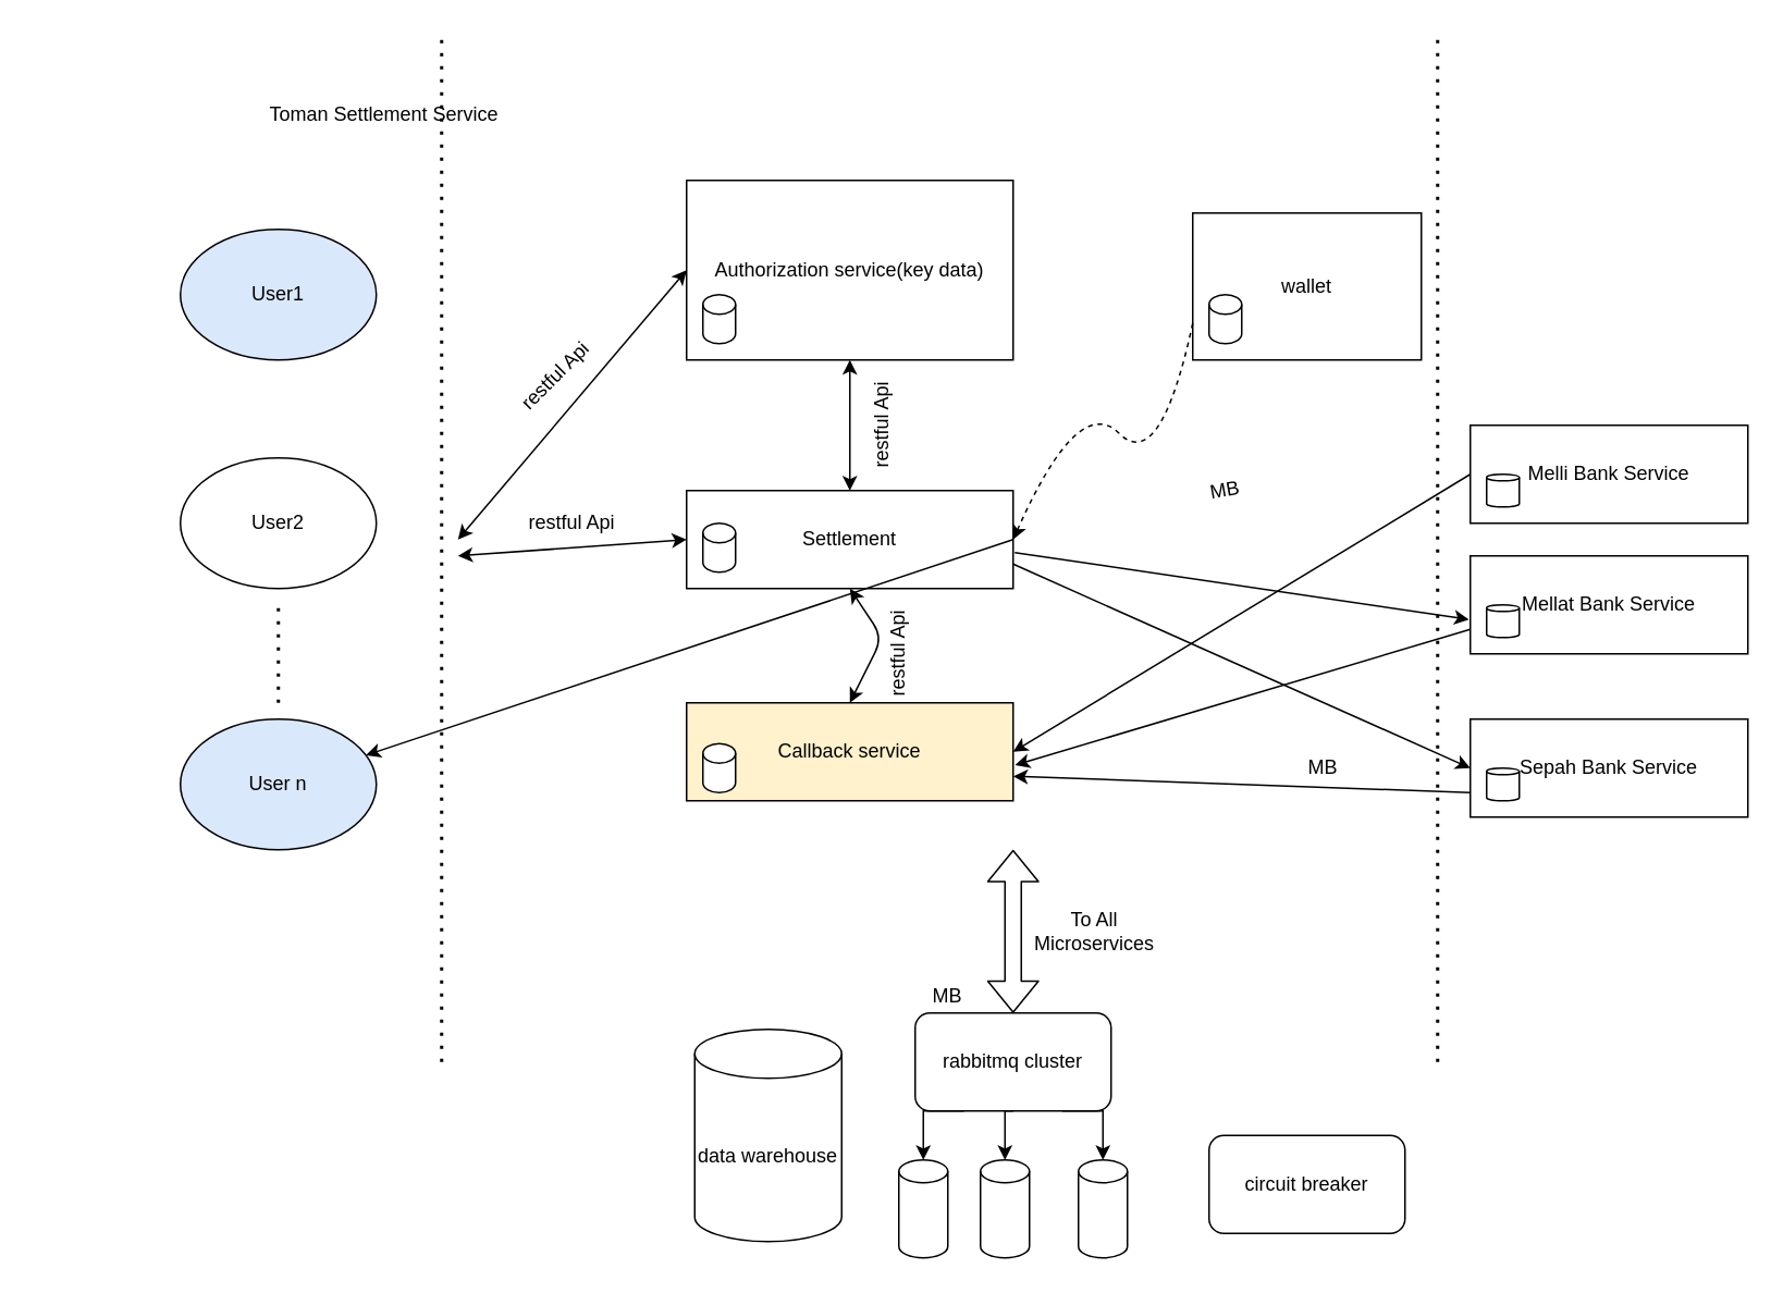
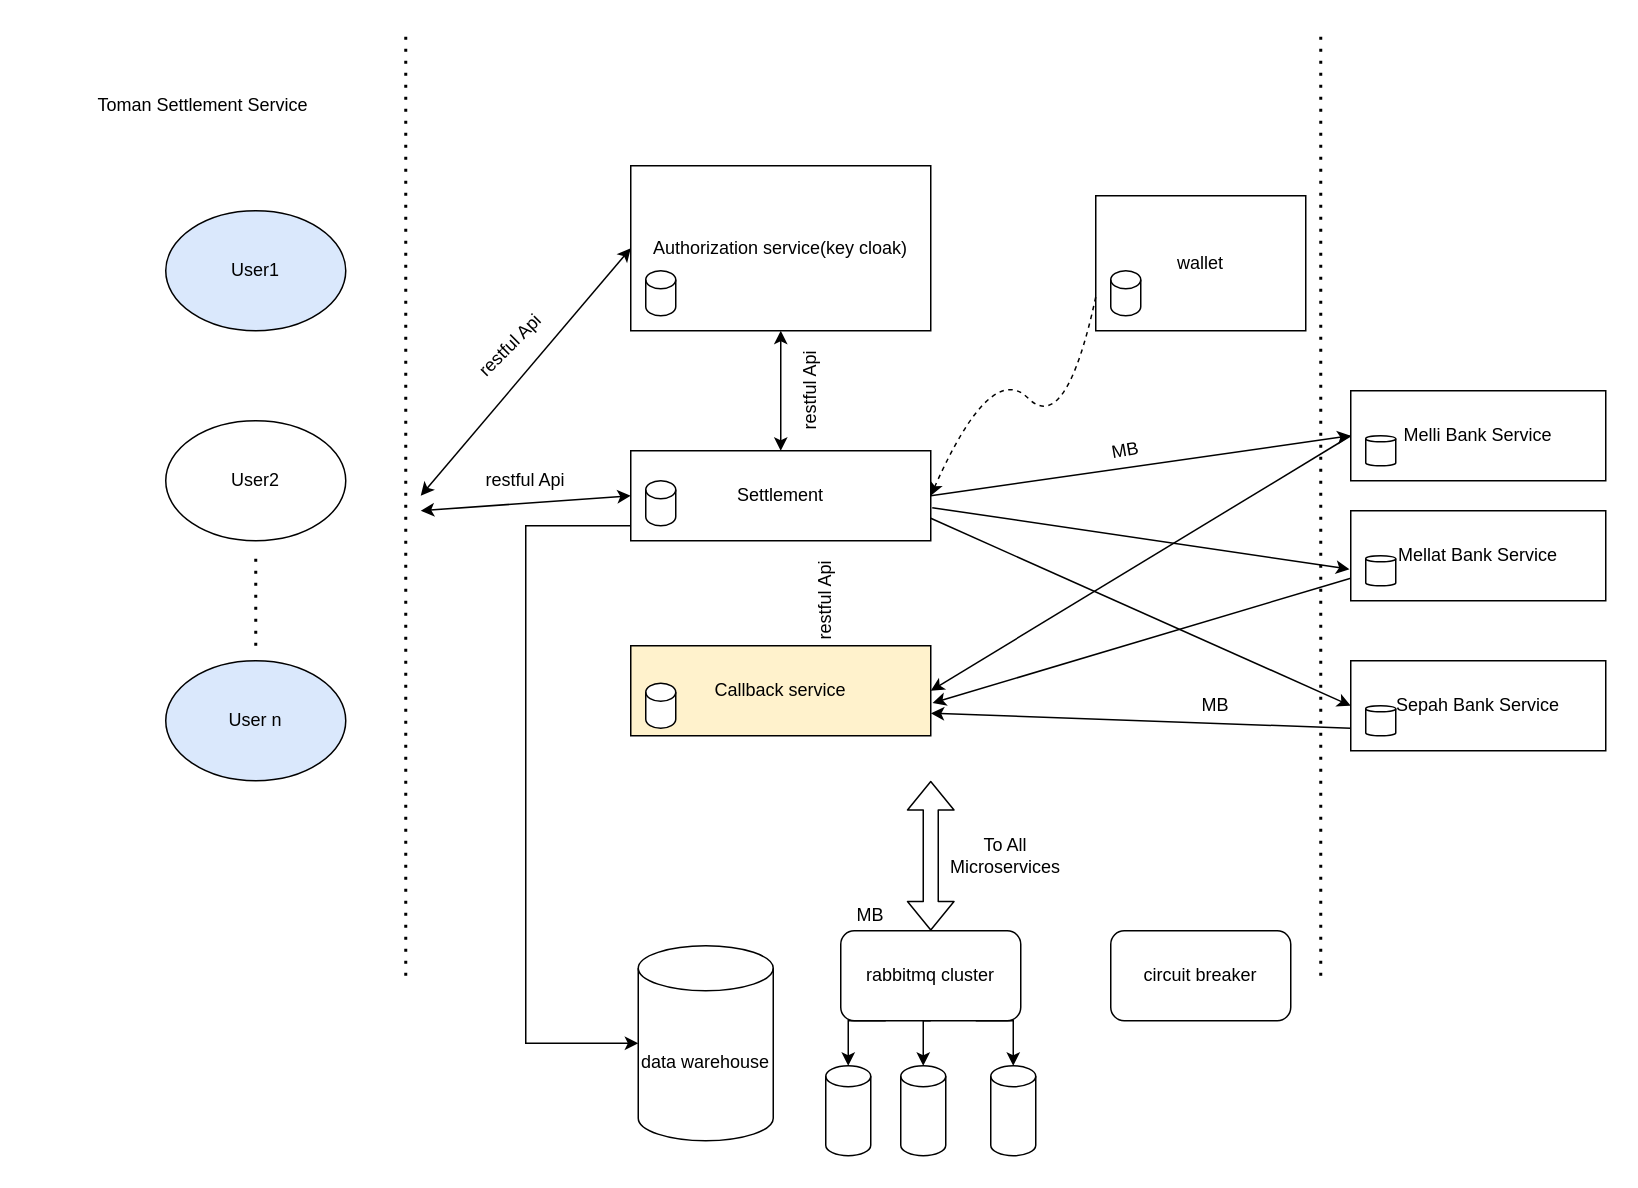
  <mxCell id="0" />
  <mxCell id="1" parent="0" />
- <mxCell id="2" value="Authorization service(key data)" style="rounded=0;whiteSpace=wrap;html=1;" parent="1" vertex="1"><mxGeometry x="420" y="110" width="200" height="110" as="geometry" /></mxCell>
+ <mxCell id="2" value="Authorization service(key cloak)" style="rounded=0;whiteSpace=wrap;html=1;" parent="1" vertex="1"><mxGeometry x="420" y="110" width="200" height="110" as="geometry" /></mxCell>
+ <mxCell id="3" style="edgeStyle=orthogonalEdgeStyle;rounded=0;orthogonalLoop=1;jettySize=auto;html=1;exitX=0;exitY=0.5;exitDx=0;exitDy=0;entryX=0;entryY=0.5;entryDx=0;entryDy=0;entryPerimeter=0;" edge="1" parent="1" source="4" target="35"><mxGeometry relative="1" as="geometry"><Array as="points"><mxPoint x="420" y="350" /><mxPoint x="350" y="350" /><mxPoint x="350" y="695" /></Array></mxGeometry></mxCell>
  <mxCell id="4" value="Settlement" style="rounded=0;whiteSpace=wrap;html=1;" parent="1" vertex="1"><mxGeometry x="420" y="300" width="200" height="60" as="geometry" /></mxCell>
  <mxCell id="5" value="Callback service " style="rounded=0;whiteSpace=wrap;html=1;fillColor=#fff2cc;" parent="1" vertex="1"><mxGeometry x="420" y="430" width="200" height="60" as="geometry" /></mxCell>
  <mxCell id="6" value="Melli Bank Service" style="rounded=0;whiteSpace=wrap;html=1;" parent="1" vertex="1"><mxGeometry x="900" y="260" width="170" height="60" as="geometry" /></mxCell>
  <mxCell id="7" value="Mellat Bank Service" style="rounded=0;whiteSpace=wrap;html=1;" parent="1" vertex="1"><mxGeometry x="900" y="340" width="170" height="60" as="geometry" /></mxCell>
  <mxCell id="8" value="Sepah Bank Service" style="rounded=0;whiteSpace=wrap;html=1;" parent="1" vertex="1"><mxGeometry x="900" y="440" width="170" height="60" as="geometry" /></mxCell>
  <mxCell id="9" value="wallet" style="rounded=0;whiteSpace=wrap;html=1;" parent="1" vertex="1"><mxGeometry x="730" y="130" width="140" height="90" as="geometry" /></mxCell>
  <mxCell id="10" value="User1" style="ellipse;whiteSpace=wrap;html=1;fillColor=#dae8fc;" parent="1" vertex="1"><mxGeometry x="110" y="140" width="120" height="80" as="geometry" /></mxCell>
  <mxCell id="11" value="User2" style="ellipse;whiteSpace=wrap;html=1;" parent="1" vertex="1"><mxGeometry x="110" y="280" width="120" height="80" as="geometry" /></mxCell>
  <mxCell id="12" value="User n" style="ellipse;whiteSpace=wrap;html=1;fillColor=#dae8fc;" parent="1" vertex="1"><mxGeometry x="110" y="440" width="120" height="80" as="geometry" /></mxCell>
  <mxCell id="13" value="" style="endArrow=none;dashed=1;html=1;dashPattern=1 3;strokeWidth=2;" parent="1" edge="1"><mxGeometry width="50" height="50" relative="1" as="geometry"><mxPoint x="270" y="650" as="sourcePoint" /><mxPoint x="270" y="20" as="targetPoint" /></mxGeometry></mxCell>
- <mxCell id="14" value="" style="endArrow=classic;startArrow=classic;html=1;exitX=0.5;exitY=0;exitDx=0;exitDy=0;entryX=0.5;entryY=1;entryDx=0;entryDy=0;" parent="1" source="5" target="4" edge="1"><mxGeometry width="50" height="50" relative="1" as="geometry"><mxPoint x="520" y="410" as="sourcePoint" /><mxPoint x="570" y="360" as="targetPoint" /><Array as="points"><mxPoint x="540" y="390" /></Array></mxGeometry></mxCell>
  <mxCell id="15" value="" style="endArrow=classic;startArrow=classic;html=1;entryX=0.5;entryY=1;entryDx=0;entryDy=0;exitX=0.5;exitY=0;exitDx=0;exitDy=0;" parent="1" source="4" target="2" edge="1"><mxGeometry width="50" height="50" relative="1" as="geometry"><mxPoint x="490" y="300" as="sourcePoint" /><mxPoint x="540" y="250" as="targetPoint" /></mxGeometry></mxCell>
  <mxCell id="16" value="" style="endArrow=classic;startArrow=classic;html=1;entryX=0;entryY=0.5;entryDx=0;entryDy=0;" parent="1" target="2" edge="1"><mxGeometry width="50" height="50" relative="1" as="geometry"><mxPoint x="280" y="330" as="sourcePoint" /><mxPoint x="370" y="200" as="targetPoint" /></mxGeometry></mxCell>
  <mxCell id="17" value="" style="endArrow=classic;startArrow=classic;html=1;entryX=0;entryY=0.5;entryDx=0;entryDy=0;" parent="1" target="4" edge="1"><mxGeometry width="50" height="50" relative="1" as="geometry"><mxPoint x="280" y="340" as="sourcePoint" /><mxPoint x="360" y="310" as="targetPoint" /></mxGeometry></mxCell>
  <mxCell id="18" value="" style="curved=1;endArrow=classic;html=1;entryX=1;entryY=0.5;entryDx=0;entryDy=0;exitX=0;exitY=0.75;exitDx=0;exitDy=0;dashed=1;" parent="1" source="9" target="4" edge="1"><mxGeometry width="50" height="50" relative="1" as="geometry"><mxPoint x="660" y="290" as="sourcePoint" /><mxPoint x="710" y="240" as="targetPoint" /><Array as="points"><mxPoint x="710" y="290" /><mxPoint x="660" y="240" /></Array></mxGeometry></mxCell>
- <mxCell id="19" value="" style="endArrow=classic;html=1;exitX=1;exitY=0.5;exitDx=0;exitDy=0;" parent="1" source="4" target="12" edge="1"><mxGeometry width="50" height="50" relative="1" as="geometry"><mxPoint x="700" y="350" as="sourcePoint" /><mxPoint x="750" y="300" as="targetPoint" /></mxGeometry></mxCell>
+ <mxCell id="19" value="" style="endArrow=classic;html=1;entryX=0;entryY=0.5;entryDx=0;entryDy=0;exitX=1;exitY=0.5;exitDx=0;exitDy=0;" parent="1" source="4" target="6" edge="1"><mxGeometry width="50" height="50" relative="1" as="geometry"><mxPoint x="700" y="350" as="sourcePoint" /><mxPoint x="750" y="300" as="targetPoint" /></mxGeometry></mxCell>
  <mxCell id="20" value="" style="endArrow=classic;html=1;entryX=-0.005;entryY=0.65;entryDx=0;entryDy=0;exitX=1.005;exitY=0.633;exitDx=0;exitDy=0;entryPerimeter=0;exitPerimeter=0;" parent="1" source="4" target="7" edge="1"><mxGeometry width="50" height="50" relative="1" as="geometry"><mxPoint x="630" y="340" as="sourcePoint" /><mxPoint x="910" y="300" as="targetPoint" /></mxGeometry></mxCell>
  <mxCell id="21" value="" style="endArrow=classic;html=1;entryX=0;entryY=0.5;entryDx=0;entryDy=0;exitX=1;exitY=0.75;exitDx=0;exitDy=0;" parent="1" source="4" target="8" edge="1"><mxGeometry width="50" height="50" relative="1" as="geometry"><mxPoint x="631" y="347.98" as="sourcePoint" /><mxPoint x="909" y="389" as="targetPoint" /></mxGeometry></mxCell>
  <mxCell id="22" value="" style="endArrow=none;dashed=1;html=1;dashPattern=1 3;strokeWidth=2;" parent="1" edge="1"><mxGeometry width="50" height="50" relative="1" as="geometry"><mxPoint x="880" y="650" as="sourcePoint" /><mxPoint x="880" y="20" as="targetPoint" /></mxGeometry></mxCell>
  <mxCell id="23" value="" style="endArrow=classic;html=1;entryX=1;entryY=0.5;entryDx=0;entryDy=0;" parent="1" target="5" edge="1"><mxGeometry width="50" height="50" relative="1" as="geometry"><mxPoint x="900" y="290" as="sourcePoint" /><mxPoint x="750" y="445" as="targetPoint" /></mxGeometry></mxCell>
  <mxCell id="24" value="" style="endArrow=classic;html=1;entryX=1.006;entryY=0.636;entryDx=0;entryDy=0;exitX=0;exitY=0.75;exitDx=0;exitDy=0;entryPerimeter=0;" parent="1" source="7" target="5" edge="1"><mxGeometry width="50" height="50" relative="1" as="geometry"><mxPoint x="910" y="300" as="sourcePoint" /><mxPoint x="670" y="470" as="targetPoint" /></mxGeometry></mxCell>
  <mxCell id="25" value="" style="endArrow=classic;html=1;entryX=1;entryY=0.75;entryDx=0;entryDy=0;exitX=0;exitY=0.75;exitDx=0;exitDy=0;" parent="1" source="8" target="5" edge="1"><mxGeometry width="50" height="50" relative="1" as="geometry"><mxPoint x="890" y="480" as="sourcePoint" /><mxPoint x="680" y="480" as="targetPoint" /></mxGeometry></mxCell>
  <mxCell id="26" value="" style="endArrow=none;dashed=1;html=1;dashPattern=1 3;strokeWidth=2;" parent="1" edge="1"><mxGeometry width="50" height="50" relative="1" as="geometry"><mxPoint x="170" y="430" as="sourcePoint" /><mxPoint x="170" y="370" as="targetPoint" /></mxGeometry></mxCell>
- <mxCell id="27" value="Toman Settlement Service" style="text;html=1;strokeColor=none;fillColor=none;align=center;verticalAlign=middle;whiteSpace=wrap;rounded=0;" parent="1" vertex="1"><mxGeometry x="120" y="60" width="230" height="20" as="geometry" /></mxCell>
+ <mxCell id="27" value="Toman Settlement Service" style="text;html=1;strokeColor=none;fillColor=none;align=center;verticalAlign=middle;whiteSpace=wrap;rounded=0;" parent="1" vertex="1"><mxGeometry y="60" width="230" height="20" as="geometry" x="20" /></mxCell>
  <mxCell id="28" value="" style="shape=cylinder3;whiteSpace=wrap;html=1;boundedLbl=1;backgroundOutline=1;size=6;" vertex="1" parent="1"><mxGeometry x="430" y="180" width="20" height="30" as="geometry" /></mxCell>
  <mxCell id="29" value="" style="shape=cylinder3;whiteSpace=wrap;html=1;boundedLbl=1;backgroundOutline=1;size=6;" vertex="1" parent="1"><mxGeometry x="430" y="455" width="20" height="30" as="geometry" /></mxCell>
  <mxCell id="30" value="" style="shape=cylinder3;whiteSpace=wrap;html=1;boundedLbl=1;backgroundOutline=1;size=6;" vertex="1" parent="1"><mxGeometry x="740" y="180" width="20" height="30" as="geometry" /></mxCell>
  <mxCell id="31" value="" style="shape=cylinder3;whiteSpace=wrap;html=1;boundedLbl=1;backgroundOutline=1;size=6;" vertex="1" parent="1"><mxGeometry x="430" y="320" width="20" height="30" as="geometry" /></mxCell>
  <mxCell id="32" value="" style="shape=cylinder3;whiteSpace=wrap;html=1;boundedLbl=1;backgroundOutline=1;size=2;" vertex="1" parent="1"><mxGeometry x="910" y="290" width="20" height="20" as="geometry" /></mxCell>
  <mxCell id="33" value="" style="shape=cylinder3;whiteSpace=wrap;html=1;boundedLbl=1;backgroundOutline=1;size=2;" vertex="1" parent="1"><mxGeometry x="910" y="470" width="20" height="20" as="geometry" /></mxCell>
  <mxCell id="34" value="" style="shape=cylinder3;whiteSpace=wrap;html=1;boundedLbl=1;backgroundOutline=1;size=2;" vertex="1" parent="1"><mxGeometry x="910" y="370" width="20" height="20" as="geometry" /></mxCell>
  <mxCell id="35" value="data warehouse" style="shape=cylinder3;whiteSpace=wrap;html=1;boundedLbl=1;backgroundOutline=1;size=15;" vertex="1" parent="1"><mxGeometry x="425" y="630" width="90" height="130" as="geometry" /></mxCell>
  <mxCell id="36" value="" style="shape=cylinder3;whiteSpace=wrap;html=1;boundedLbl=1;backgroundOutline=1;size=7;" vertex="1" parent="1"><mxGeometry x="550" y="710" width="30" height="60" as="geometry" /></mxCell>
  <mxCell id="37" value="" style="shape=cylinder3;whiteSpace=wrap;html=1;boundedLbl=1;backgroundOutline=1;size=7;" vertex="1" parent="1"><mxGeometry x="600" y="710" width="30" height="60" as="geometry" /></mxCell>
  <mxCell id="38" value="" style="shape=cylinder3;whiteSpace=wrap;html=1;boundedLbl=1;backgroundOutline=1;size=7;" vertex="1" parent="1"><mxGeometry x="660" y="710" width="30" height="60" as="geometry" /></mxCell>
  <mxCell id="39" style="edgeStyle=orthogonalEdgeStyle;rounded=0;orthogonalLoop=1;jettySize=auto;html=1;exitX=0.25;exitY=1;exitDx=0;exitDy=0;entryX=0.5;entryY=0;entryDx=0;entryDy=0;entryPerimeter=0;" edge="1" parent="1" source="42" target="36"><mxGeometry relative="1" as="geometry" /></mxCell>
  <mxCell id="40" style="edgeStyle=orthogonalEdgeStyle;rounded=0;orthogonalLoop=1;jettySize=auto;html=1;exitX=0.75;exitY=1;exitDx=0;exitDy=0;entryX=0.5;entryY=0;entryDx=0;entryDy=0;entryPerimeter=0;" edge="1" parent="1" source="42" target="38"><mxGeometry relative="1" as="geometry" /></mxCell>
  <mxCell id="41" style="edgeStyle=orthogonalEdgeStyle;rounded=0;orthogonalLoop=1;jettySize=auto;html=1;exitX=0.5;exitY=1;exitDx=0;exitDy=0;entryX=0.5;entryY=0;entryDx=0;entryDy=0;entryPerimeter=0;" edge="1" parent="1" source="42" target="37"><mxGeometry relative="1" as="geometry" /></mxCell>
  <mxCell id="42" value="rabbitmq cluster" style="rounded=1;whiteSpace=wrap;html=1;" vertex="1" parent="1"><mxGeometry x="560" y="620" width="120" height="60" as="geometry" /></mxCell>
  <mxCell id="43" value="" style="shape=flexArrow;endArrow=classic;startArrow=classic;html=1;" edge="1" parent="1"><mxGeometry width="50" height="50" relative="1" as="geometry"><mxPoint x="620" y="620" as="sourcePoint" /><mxPoint x="620" y="520" as="targetPoint" /></mxGeometry></mxCell>
  <mxCell id="44" value="To All Microservices" style="text;html=1;strokeColor=none;fillColor=none;align=center;verticalAlign=middle;whiteSpace=wrap;rounded=0;" vertex="1" parent="1"><mxGeometry x="650" y="560" width="40" height="20" as="geometry" /></mxCell>
- <mxCell id="45" value="circuit breaker" style="rounded=1;whiteSpace=wrap;html=1;" vertex="1" parent="1"><mxGeometry x="740" y="695" width="120" height="60" as="geometry" /></mxCell>
+ <mxCell id="45" value="circuit breaker" style="rounded=1;whiteSpace=wrap;html=1;" vertex="1" parent="1"><mxGeometry x="740" y="620" width="120" height="60" as="geometry" /></mxCell>
  <mxCell id="46" value="MB" style="text;html=1;strokeColor=none;fillColor=none;align=center;verticalAlign=middle;whiteSpace=wrap;rounded=0;rotation=-10;" vertex="1" parent="1"><mxGeometry x="710" y="290" width="80" height="20" as="geometry" /></mxCell>
  <mxCell id="47" value="MB" style="text;html=1;strokeColor=none;fillColor=none;align=center;verticalAlign=middle;whiteSpace=wrap;rounded=0;rotation=0;" vertex="1" parent="1"><mxGeometry x="770" y="460" width="80" height="20" as="geometry" /></mxCell>
  <mxCell id="48" value="restful Api" style="text;html=1;strokeColor=none;fillColor=none;align=center;verticalAlign=middle;whiteSpace=wrap;rounded=0;rotation=-45;" vertex="1" parent="1"><mxGeometry x="300" y="220" width="80" height="20" as="geometry" /></mxCell>
  <mxCell id="49" value="restful Api" style="text;html=1;strokeColor=none;fillColor=none;align=center;verticalAlign=middle;whiteSpace=wrap;rounded=0;rotation=0;" vertex="1" parent="1"><mxGeometry x="310" y="310" width="80" height="20" as="geometry" /></mxCell>
  <mxCell id="50" value="MB" style="text;html=1;strokeColor=none;fillColor=none;align=center;verticalAlign=middle;whiteSpace=wrap;rounded=0;" vertex="1" parent="1"><mxGeometry x="560" y="600" width="40" height="20" as="geometry" /></mxCell>
  <mxCell id="51" value="restful Api" style="text;html=1;strokeColor=none;fillColor=none;align=center;verticalAlign=middle;whiteSpace=wrap;rounded=0;rotation=-90;" vertex="1" parent="1"><mxGeometry x="500" y="250" width="80" height="20" as="geometry" /></mxCell>
  <mxCell id="52" value="restful Api" style="text;html=1;strokeColor=none;fillColor=none;align=center;verticalAlign=middle;whiteSpace=wrap;rounded=0;rotation=-90;" vertex="1" parent="1"><mxGeometry x="510" y="390" width="80" height="20" as="geometry" /></mxCell>
